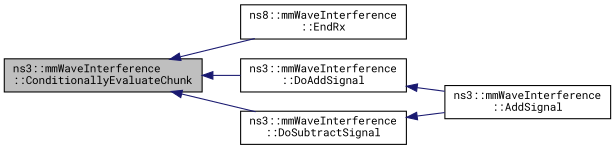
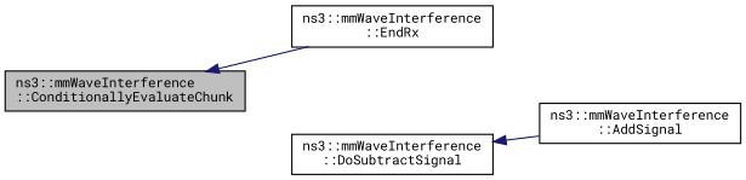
  digraph {
    fontname="Roboto Mono"
    rankdir=LR
    node [color=black fillcolor=white fontname="Roboto Mono" fontsize=10 shape=record style=filled]
    edge [color=midnightblue dir=back fontname="Roboto Mono" fontsize=10 labelfontname=Helvetica labelfontsize=10 style=solid]
    n1 [fillcolor=grey75 fontcolor=black height=0.2 label="ns3::mmWaveInterference\l::ConditionallyEvaluateChunk" width=0.4]
-   n2 [height=0.2 label="ns8::mmWaveInterference\l::EndRx" width=0.4]
-   n3 [height=0.2 label="ns3::mmWaveInterference\l::DoAddSignal" width=0.4]
+   n2 [height=0.2 label="ns3::mmWaveInterference\l::EndRx" width=0.4]
    n4 [height=0.2 label="ns3::mmWaveInterference\l::DoSubtractSignal" width=0.4]
    n5 [height=0.2 label="ns3::mmWaveInterference\l::AddSignal" width=0.4]
    n1 -> n2
-   n1 -> n3
-   n1 -> n4
-   n3 -> n5
    n4 -> n5
  }
